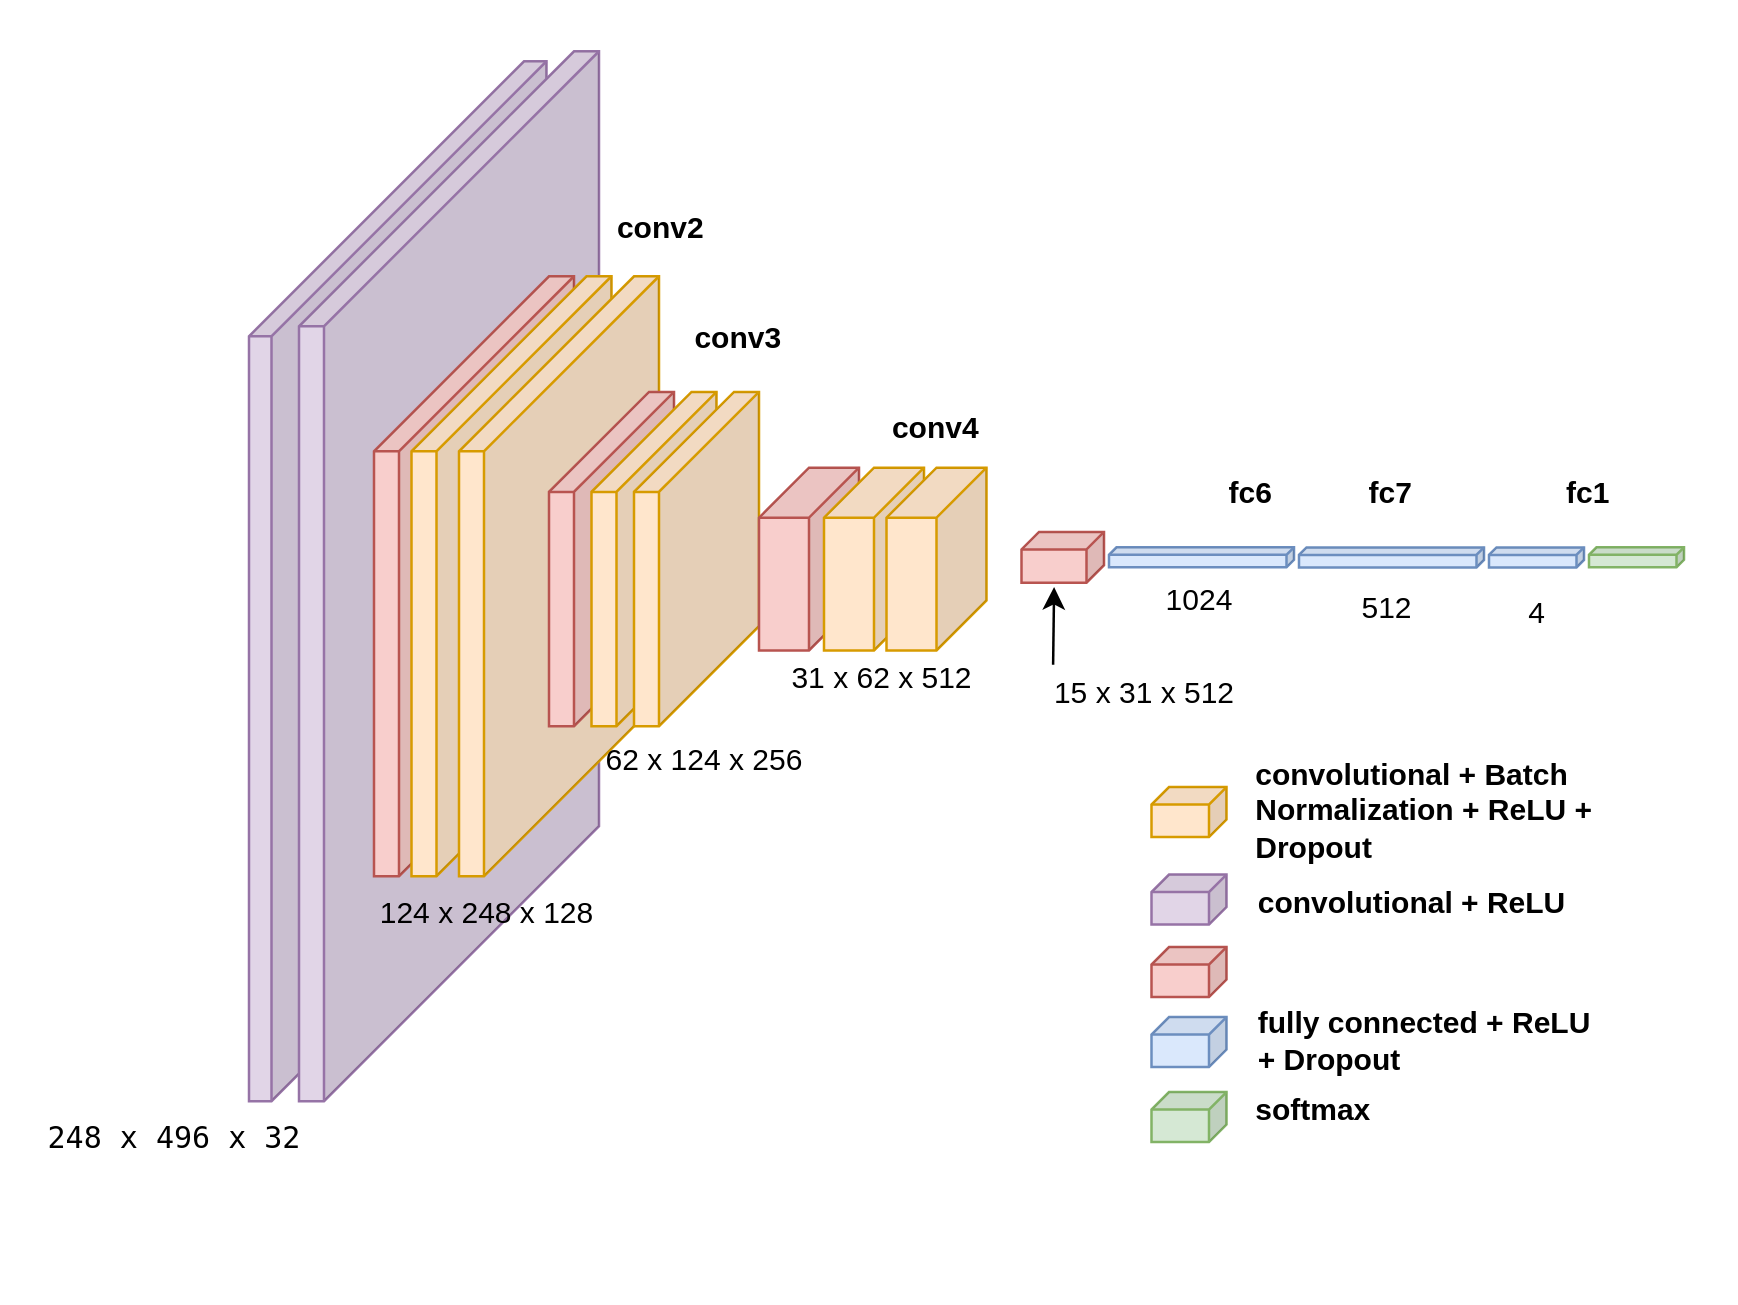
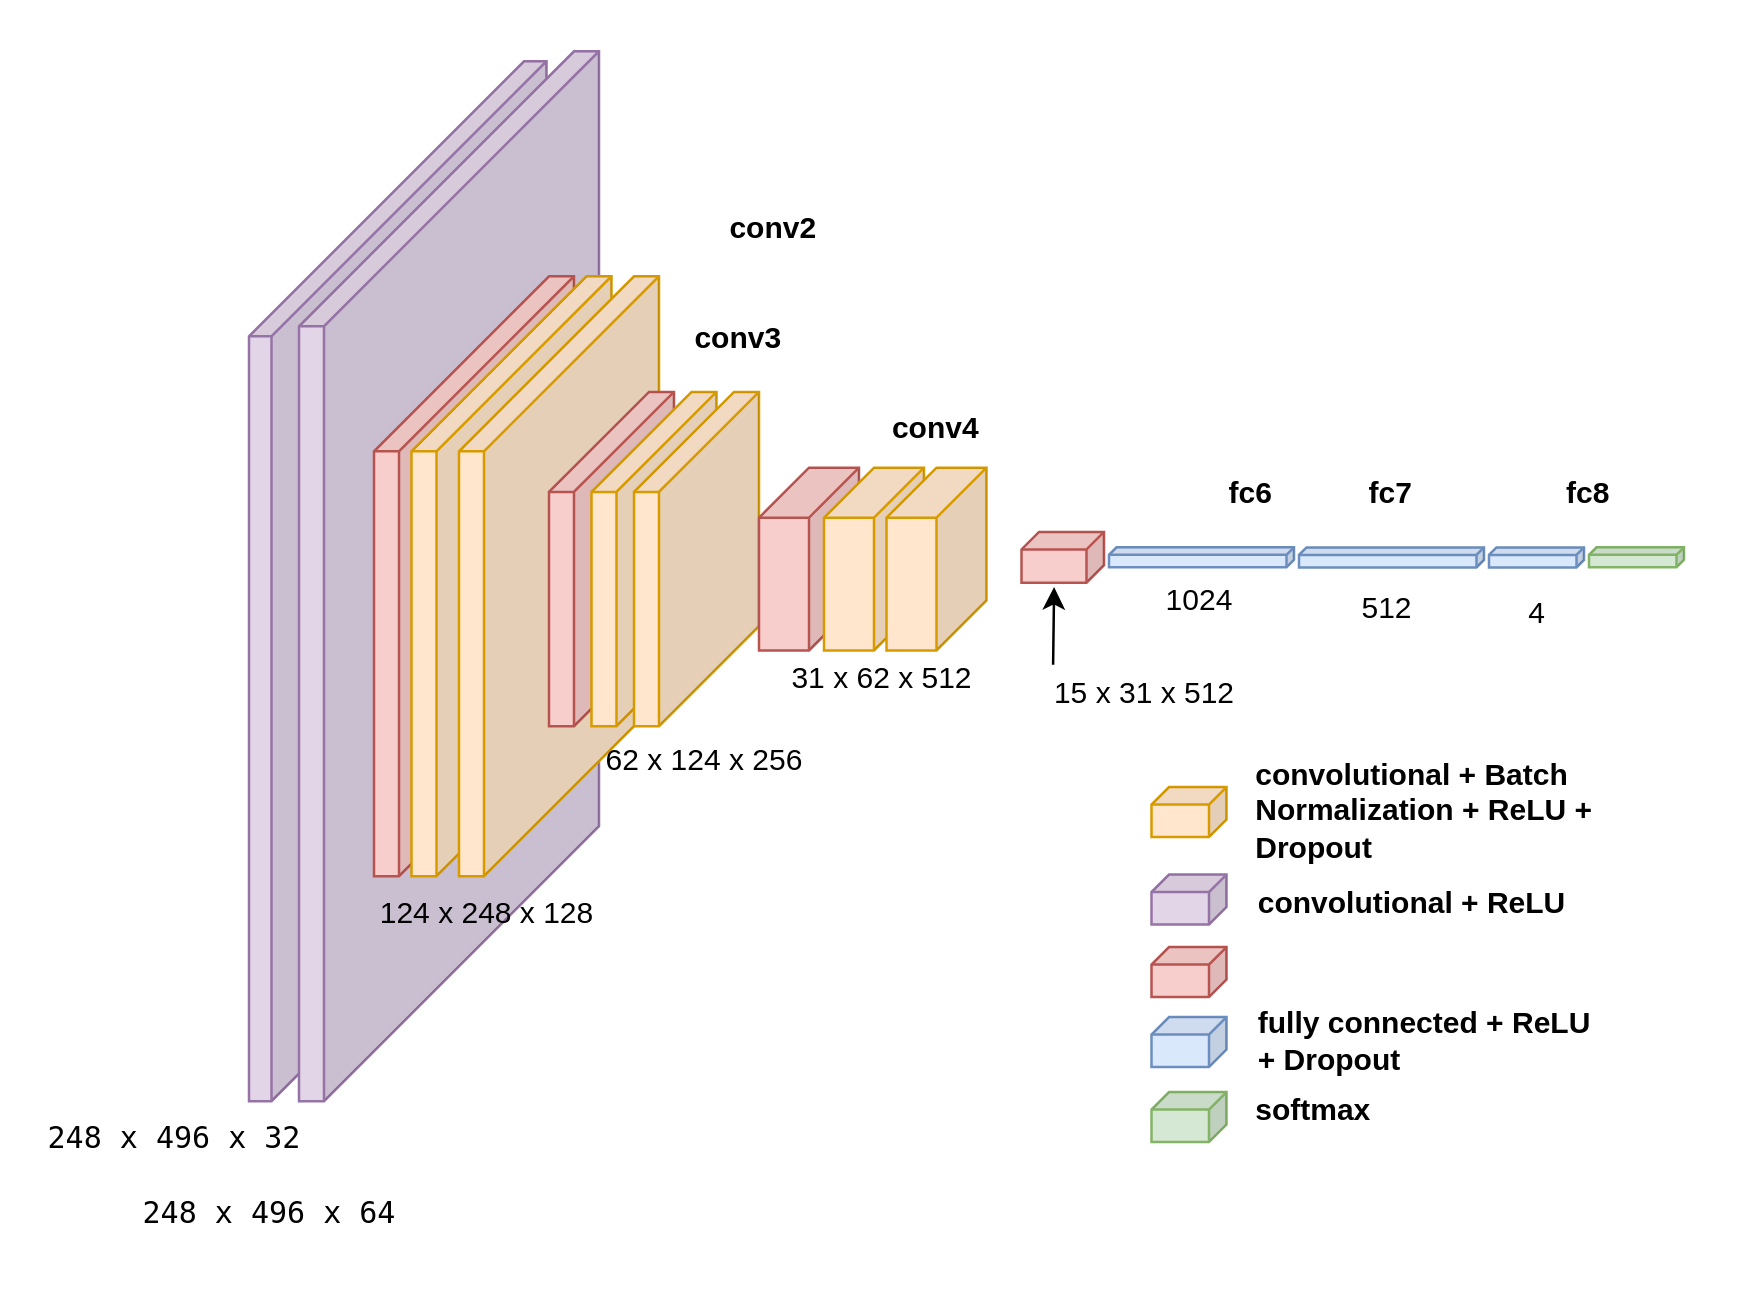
  <mxCell id="0" />
  <mxCell id="1" parent="0" />
  <mxCell id="2" value="" style="shape=cube;whiteSpace=wrap;html=1;boundedLbl=1;backgroundOutline=1;darkOpacity=0.05;darkOpacity2=0.1;size=110;direction=east;flipH=1;fillColor=#e1d5e7;strokeColor=#9673a6;" vertex="1" parent="1"><mxGeometry x="99" y="24" width="119" height="416" as="geometry" /></mxCell>
  <mxCell id="3" value="" style="shape=cube;whiteSpace=wrap;html=1;boundedLbl=1;backgroundOutline=1;darkOpacity=0.05;darkOpacity2=0.1;size=110;direction=east;flipH=1;fillColor=#e1d5e7;strokeColor=#9673a6;" vertex="1" parent="1"><mxGeometry x="119" y="20" width="120" height="420" as="geometry" /></mxCell>
  <mxCell id="4" value="" style="shape=cube;whiteSpace=wrap;html=1;boundedLbl=1;backgroundOutline=1;darkOpacity=0.05;darkOpacity2=0.1;size=70;direction=east;flipH=1;fillColor=#f8cecc;strokeColor=#b85450;" vertex="1" parent="1"><mxGeometry x="149" y="110" width="80" height="240" as="geometry" /></mxCell>
  <mxCell id="5" value="" style="shape=cube;whiteSpace=wrap;html=1;boundedLbl=1;backgroundOutline=1;darkOpacity=0.05;darkOpacity2=0.1;size=70;direction=east;flipH=1;fillColor=#ffe6cc;strokeColor=#d79b00;" vertex="1" parent="1"><mxGeometry x="164" y="110" width="80" height="240" as="geometry" /></mxCell>
  <mxCell id="6" value="" style="shape=cube;whiteSpace=wrap;html=1;boundedLbl=1;backgroundOutline=1;darkOpacity=0.05;darkOpacity2=0.1;size=70;direction=east;flipH=1;fillColor=#ffe6cc;strokeColor=#d79b00;" vertex="1" parent="1"><mxGeometry x="183" y="110" width="80" height="240" as="geometry" /></mxCell>
  <mxCell id="7" value="" style="shape=cube;whiteSpace=wrap;html=1;boundedLbl=1;backgroundOutline=1;darkOpacity=0.05;darkOpacity2=0.1;size=40;direction=east;flipH=1;fillColor=#f8cecc;strokeColor=#b85450;" vertex="1" parent="1"><mxGeometry x="219" y="156.25" width="50" height="133.75" as="geometry" /></mxCell>
  <mxCell id="8" value="" style="shape=cube;whiteSpace=wrap;html=1;boundedLbl=1;backgroundOutline=1;darkOpacity=0.05;darkOpacity2=0.1;size=40;direction=east;flipH=1;fillColor=#ffe6cc;strokeColor=#d79b00;" vertex="1" parent="1"><mxGeometry x="236" y="156.25" width="50" height="133.75" as="geometry" /></mxCell>
  <mxCell id="9" value="" style="shape=cube;whiteSpace=wrap;html=1;boundedLbl=1;backgroundOutline=1;darkOpacity=0.05;darkOpacity2=0.1;size=40;direction=east;flipH=1;fillColor=#ffe6cc;strokeColor=#d79b00;" vertex="1" parent="1"><mxGeometry x="253" y="156.25" width="50" height="133.75" as="geometry" /></mxCell>
  <mxCell id="10" value="" style="shape=cube;whiteSpace=wrap;html=1;boundedLbl=1;backgroundOutline=1;darkOpacity=0.05;darkOpacity2=0.1;size=20;direction=east;flipH=1;fillColor=#f8cecc;strokeColor=#b85450;" vertex="1" parent="1"><mxGeometry x="303" y="186.56" width="40" height="73.13" as="geometry" /></mxCell>
  <mxCell id="11" value="" style="shape=cube;whiteSpace=wrap;html=1;boundedLbl=1;backgroundOutline=1;darkOpacity=0.05;darkOpacity2=0.1;size=20;direction=east;flipH=1;fillColor=#ffe6cc;strokeColor=#d79b00;" vertex="1" parent="1"><mxGeometry x="329" y="186.56" width="40" height="73.13" as="geometry" /></mxCell>
  <mxCell id="12" value="" style="shape=cube;whiteSpace=wrap;html=1;boundedLbl=1;backgroundOutline=1;darkOpacity=0.05;darkOpacity2=0.1;size=20;direction=east;flipH=1;fillColor=#ffe6cc;strokeColor=#d79b00;" vertex="1" parent="1"><mxGeometry x="354" y="186.56" width="40" height="73.13" as="geometry" /></mxCell>
  <mxCell id="13" value="" style="shape=cube;whiteSpace=wrap;html=1;boundedLbl=1;backgroundOutline=1;darkOpacity=0.05;darkOpacity2=0.1;size=7;direction=east;flipH=1;fillColor=#f8cecc;strokeColor=#b85450;" vertex="1" parent="1"><mxGeometry x="408" y="212.28" width="33" height="20.32" as="geometry" /></mxCell>
  <mxCell id="14" value="" style="shape=cube;whiteSpace=wrap;html=1;boundedLbl=1;backgroundOutline=1;darkOpacity=0.05;darkOpacity2=0.1;size=3;direction=east;flipH=1;fillColor=#dae8fc;strokeColor=#6c8ebf;" vertex="1" parent="1"><mxGeometry x="443" y="218.44" width="74" height="8" as="geometry" /></mxCell>
  <mxCell id="15" value="" style="shape=cube;whiteSpace=wrap;html=1;boundedLbl=1;backgroundOutline=1;darkOpacity=0.05;darkOpacity2=0.1;size=3;direction=east;flipH=1;fillColor=#dae8fc;strokeColor=#6c8ebf;" vertex="1" parent="1"><mxGeometry x="519" y="218.45" width="74" height="8" as="geometry" /></mxCell>
  <mxCell id="16" value="" style="shape=cube;whiteSpace=wrap;html=1;boundedLbl=1;backgroundOutline=1;darkOpacity=0.05;darkOpacity2=0.1;size=3;direction=east;flipH=1;fillColor=#dae8fc;strokeColor=#6c8ebf;" vertex="1" parent="1"><mxGeometry x="595" y="218.45" width="38" height="8" as="geometry" /></mxCell>
  <mxCell id="17" value="" style="shape=cube;whiteSpace=wrap;html=1;boundedLbl=1;backgroundOutline=1;darkOpacity=0.05;darkOpacity2=0.1;size=7;direction=east;flipH=1;fillColor=#ffe6cc;strokeColor=#d79b00;" vertex="1" parent="1"><mxGeometry x="460" y="314.32" width="30" height="20" as="geometry" /></mxCell>
  <mxCell id="18" value="" style="shape=cube;whiteSpace=wrap;html=1;boundedLbl=1;backgroundOutline=1;darkOpacity=0.05;darkOpacity2=0.1;size=7;direction=east;flipH=1;fillColor=#f8cecc;strokeColor=#b85450;" vertex="1" parent="1"><mxGeometry x="460" y="378.32" width="30" height="20" as="geometry" /></mxCell>
  <mxCell id="19" value="" style="shape=cube;whiteSpace=wrap;html=1;boundedLbl=1;backgroundOutline=1;darkOpacity=0.05;darkOpacity2=0.1;size=7;direction=east;flipH=1;fillColor=#dae8fc;strokeColor=#6c8ebf;" vertex="1" parent="1"><mxGeometry x="460" y="406.32" width="30" height="20" as="geometry" /></mxCell>
  <mxCell id="20" value="" style="shape=cube;whiteSpace=wrap;html=1;boundedLbl=1;backgroundOutline=1;darkOpacity=0.05;darkOpacity2=0.1;size=3;direction=east;flipH=1;fillColor=#d5e8d4;strokeColor=#82b366;" vertex="1" parent="1"><mxGeometry x="635" y="218.44" width="38" height="8" as="geometry" /></mxCell>
  <mxCell id="21" value="" style="shape=cube;whiteSpace=wrap;html=1;boundedLbl=1;backgroundOutline=1;darkOpacity=0.05;darkOpacity2=0.1;size=7;direction=east;flipH=1;fillColor=#d5e8d4;strokeColor=#82b366;" vertex="1" parent="1"><mxGeometry x="460" y="436.32" width="30" height="20" as="geometry" /></mxCell>
- <mxCell id="22" value="&lt;b&gt;conv2&lt;/b&gt;" style="text;html=1;strokeColor=none;fillColor=none;align=center;verticalAlign=middle;whiteSpace=wrap;rounded=0;" vertex="1" parent="1"><mxGeometry x="244" y="76" width="40" height="30" as="geometry" /></mxCell>
+ <mxCell id="22" value="&lt;b&gt;conv2&lt;/b&gt;" style="text;html=1;strokeColor=none;fillColor=none;align=center;verticalAlign=middle;whiteSpace=wrap;rounded=0;" vertex="1" parent="1"><mxGeometry x="289" y="76" width="40" height="30" as="geometry" /></mxCell>
  <mxCell id="23" value="&lt;b&gt;conv3&lt;/b&gt;" style="text;html=1;strokeColor=none;fillColor=none;align=center;verticalAlign=middle;whiteSpace=wrap;rounded=0;" vertex="1" parent="1"><mxGeometry x="275" y="120" width="40" height="30" as="geometry" /></mxCell>
  <mxCell id="24" value="&lt;b&gt;conv4&lt;/b&gt;" style="text;html=1;strokeColor=none;fillColor=none;align=center;verticalAlign=middle;whiteSpace=wrap;rounded=0;" vertex="1" parent="1"><mxGeometry x="354" y="156.25" width="40" height="30" as="geometry" /></mxCell>
  <mxCell id="25" value="&lt;b&gt;fc6&lt;/b&gt;" style="text;html=1;strokeColor=none;fillColor=none;align=center;verticalAlign=middle;whiteSpace=wrap;rounded=0;" vertex="1" parent="1"><mxGeometry x="480" y="182.28" width="40" height="30" as="geometry" /></mxCell>
  <mxCell id="26" value="&lt;b&gt;fc7&lt;/b&gt;" style="text;html=1;strokeColor=none;fillColor=none;align=center;verticalAlign=middle;whiteSpace=wrap;rounded=0;" vertex="1" parent="1"><mxGeometry x="536" y="182.28" width="40" height="30" as="geometry" /></mxCell>
- <mxCell id="27" value="&lt;b&gt;fc1&lt;/b&gt;" style="text;html=1;strokeColor=none;fillColor=none;align=center;verticalAlign=middle;whiteSpace=wrap;rounded=0;" vertex="1" parent="1"><mxGeometry x="615" y="182.28" width="40" height="30" as="geometry" /></mxCell>
+ <mxCell id="27" value="&lt;b&gt;fc8&lt;/b&gt;" style="text;html=1;strokeColor=none;fillColor=none;align=center;verticalAlign=middle;whiteSpace=wrap;rounded=0;" vertex="1" parent="1"><mxGeometry x="615" y="182.28" width="40" height="30" as="geometry" /></mxCell>
+ <mxCell id="28" value="&lt;pre&gt;248 x 496 x 64&lt;/pre&gt;" style="text;html=1;strokeColor=none;fillColor=none;align=center;verticalAlign=middle;whiteSpace=wrap;rounded=0;" vertex="1" parent="1"><mxGeometry x="58" y="470" width="99" height="30" as="geometry" /></mxCell>
  <mxCell id="29" value="124 x 248 x 128" style="text;html=1;strokeColor=none;fillColor=none;align=center;verticalAlign=middle;whiteSpace=wrap;rounded=0;" vertex="1" parent="1"><mxGeometry x="145" y="350" width="99" height="30" as="geometry" /></mxCell>
  <mxCell id="30" value="62 x 124 x 256" style="text;html=1;strokeColor=none;fillColor=none;align=center;verticalAlign=middle;whiteSpace=wrap;rounded=0;" vertex="1" parent="1"><mxGeometry x="232" y="289" width="99" height="30" as="geometry" /></mxCell>
  <mxCell id="31" value="31 x 62 x 512" style="text;html=1;strokeColor=none;fillColor=none;align=center;verticalAlign=middle;whiteSpace=wrap;rounded=0;" vertex="1" parent="1"><mxGeometry x="303" y="256" width="99" height="30" as="geometry" /></mxCell>
  <mxCell id="32" value="15 x 31 x 512" style="text;html=1;strokeColor=none;fillColor=none;align=center;verticalAlign=middle;whiteSpace=wrap;rounded=0;" vertex="1" parent="1"><mxGeometry x="408" y="265.44" width="99" height="23.88" as="geometry" /></mxCell>
  <mxCell id="33" value="" style="endArrow=classic;html=1;entryX=0.605;entryY=1.084;entryDx=0;entryDy=0;entryPerimeter=0;" edge="1" parent="1" target="13"><mxGeometry width="50" height="50" relative="1" as="geometry"><mxPoint x="420.648" y="265.44" as="sourcePoint" /><mxPoint x="425" y="240.32" as="targetPoint" /></mxGeometry></mxCell>
  <mxCell id="34" value="1024" style="text;html=1;strokeColor=none;fillColor=none;align=center;verticalAlign=middle;whiteSpace=wrap;rounded=0;" vertex="1" parent="1"><mxGeometry x="441" y="232.6" width="77" height="15" as="geometry" /></mxCell>
  <mxCell id="35" value="4" style="text;html=1;strokeColor=none;fillColor=none;align=center;verticalAlign=middle;whiteSpace=wrap;rounded=0;" vertex="1" parent="1"><mxGeometry x="564.5" y="232.6" width="99" height="24" as="geometry" /></mxCell>
  <mxCell id="36" value="convolutional + Batch Normalization + ReLU + Dropout" style="text;html=1;strokeColor=none;fillColor=none;align=left;verticalAlign=middle;whiteSpace=wrap;rounded=0;fontStyle=1" vertex="1" parent="1"><mxGeometry x="500" y="312.38" width="138" height="23.88" as="geometry" /></mxCell>
  <mxCell id="37" value="fully connected + ReLU + Dropout" style="text;html=1;strokeColor=none;fillColor=none;align=left;verticalAlign=middle;whiteSpace=wrap;rounded=0;fontStyle=1" vertex="1" parent="1"><mxGeometry x="501" y="404.44" width="138" height="23.88" as="geometry" /></mxCell>
  <mxCell id="38" value="softmax" style="text;html=1;strokeColor=none;fillColor=none;align=left;verticalAlign=middle;whiteSpace=wrap;rounded=0;fontStyle=1" vertex="1" parent="1"><mxGeometry x="500" y="432.44" width="138" height="23.88" as="geometry" /></mxCell>
  <mxCell id="39" value="&lt;pre&gt;248 x 496 x 32&lt;/pre&gt;" style="text;html=1;strokeColor=none;fillColor=none;align=center;verticalAlign=middle;whiteSpace=wrap;rounded=0;" vertex="1" parent="1"><mxGeometry x="20" y="440" width="99" height="30" as="geometry" /></mxCell>
  <mxCell id="40" value="512" style="text;html=1;strokeColor=none;fillColor=none;align=center;verticalAlign=middle;whiteSpace=wrap;rounded=0;" vertex="1" parent="1"><mxGeometry x="516" y="235.45" width="77" height="15" as="geometry" /></mxCell>
  <mxCell id="41" value="" style="shape=cube;whiteSpace=wrap;html=1;boundedLbl=1;backgroundOutline=1;darkOpacity=0.05;darkOpacity2=0.1;size=7;direction=east;flipH=1;fillColor=#e1d5e7;strokeColor=#9673a6;" vertex="1" parent="1"><mxGeometry x="460" y="349.32" width="30" height="20" as="geometry" /></mxCell>
  <mxCell id="42" value="convolutional + ReLU" style="text;html=1;strokeColor=none;fillColor=none;align=left;verticalAlign=middle;whiteSpace=wrap;rounded=0;fontStyle=1" vertex="1" parent="1"><mxGeometry x="501" y="349.32" width="138" height="23.88" as="geometry" /></mxCell>
